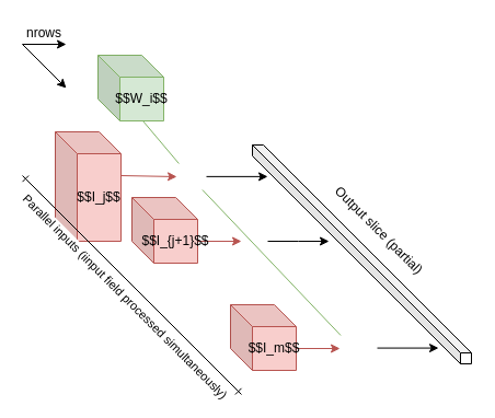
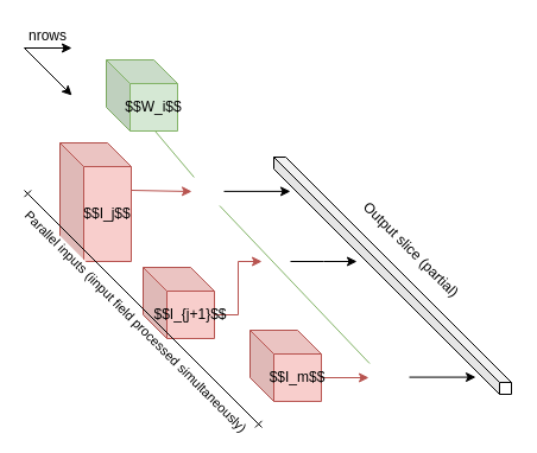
  <mxCell id="0" />
  <mxCell id="1" parent="0" />
  <mxCell id="2" value="" style="endArrow=none;html=1;fillColor=#d5e8d4;strokeColor=#82b366;" parent="1" source="15" target="14" edge="1"><mxGeometry width="50" height="50" relative="1" as="geometry"><mxPoint x="370" y="370" as="sourcePoint" /><mxPoint x="110" y="90" as="targetPoint" /></mxGeometry></mxCell>
  <mxCell id="3" value="$$I_j$$" style="shape=cube;whiteSpace=wrap;html=1;boundedLbl=1;backgroundOutline=1;darkOpacity=0.05;darkOpacity2=0.1;fillColor=#f8cecc;strokeColor=#b85450;" parent="1" vertex="1"><mxGeometry x="50" y="120" width="60" height="100" as="geometry" /></mxCell>
  <mxCell id="4" value="$$W_i$$" style="shape=cube;whiteSpace=wrap;html=1;boundedLbl=1;backgroundOutline=1;darkOpacity=0.05;darkOpacity2=0.1;fillColor=#d5e8d4;strokeColor=#82b366;" parent="1" vertex="1"><mxGeometry x="89" y="50" width="60" height="60" as="geometry" /></mxCell>
  <mxCell id="5" style="edgeStyle=orthogonalEdgeStyle;rounded=0;orthogonalLoop=1;jettySize=auto;html=1;exitX=0;exitY=0;exitDx=60;exitDy=40;exitPerimeter=0;entryX=0.5;entryY=1;entryDx=0;entryDy=0;fillColor=#f8cecc;strokeColor=#b85450;" parent="1" source="6" target="12" edge="1"><mxGeometry relative="1" as="geometry" /></mxCell>
- <mxCell id="6" value="$$I_{j+1}$$" style="shape=cube;whiteSpace=wrap;html=1;boundedLbl=1;backgroundOutline=1;darkOpacity=0.05;darkOpacity2=0.1;fillColor=#f8cecc;strokeColor=#b85450;" parent="1" vertex="1"><mxGeometry x="120" y="180" width="60" height="60" as="geometry" /></mxCell>
+ <mxCell id="6" value="$$I_{j+1}$$" style="shape=cube;whiteSpace=wrap;html=1;boundedLbl=1;backgroundOutline=1;darkOpacity=0.05;darkOpacity2=0.1;fillColor=#f8cecc;strokeColor=#b85450;" parent="1" vertex="1"><mxGeometry x="120" y="225" width="60" height="60" as="geometry" /></mxCell>
  <mxCell id="7" style="edgeStyle=orthogonalEdgeStyle;rounded=0;orthogonalLoop=1;jettySize=auto;html=1;exitX=0;exitY=0;exitDx=60;exitDy=40;exitPerimeter=0;endArrow=classic;endFill=1;fillColor=#f8cecc;strokeColor=#b85450;" parent="1" source="8" target="15" edge="1"><mxGeometry relative="1" as="geometry" /></mxCell>
  <mxCell id="8" value="$$I_m$$" style="shape=cube;whiteSpace=wrap;html=1;boundedLbl=1;backgroundOutline=1;darkOpacity=0.05;darkOpacity2=0.1;fillColor=#f8cecc;strokeColor=#b85450;" parent="1" vertex="1"><mxGeometry x="210" y="278" width="60" height="60" as="geometry" /></mxCell>
  <mxCell id="9" value="" style="shape=cube;whiteSpace=wrap;html=1;boundedLbl=1;backgroundOutline=1;darkOpacity=0.05;darkOpacity2=0.1;size=190;" parent="1" vertex="1"><mxGeometry x="230" y="132" width="200" height="200" as="geometry" /></mxCell>
  <mxCell id="10" value="" style="endArrow=classic;html=1;entryX=0.5;entryY=1;entryDx=0;entryDy=0;exitX=0;exitY=0;exitDx=60;exitDy=40;exitPerimeter=0;endFill=1;fillColor=#f8cecc;strokeColor=#b85450;" parent="1" source="3" target="14" edge="1"><mxGeometry width="50" height="50" relative="1" as="geometry"><mxPoint x="10" y="240" as="sourcePoint" /><mxPoint x="60" y="190" as="targetPoint" /></mxGeometry></mxCell>
  <mxCell id="11" style="edgeStyle=orthogonalEdgeStyle;rounded=0;orthogonalLoop=1;jettySize=auto;html=1;exitX=0.5;exitY=0;exitDx=0;exitDy=0;endArrow=classic;endFill=1;" parent="1" source="12" edge="1"><mxGeometry relative="1" as="geometry"><mxPoint x="300" y="220" as="targetPoint" /></mxGeometry></mxCell>
  <mxCell id="12" value="" style="shape=image;html=1;verticalAlign=top;verticalLabelPosition=bottom;labelBackgroundColor=#ffffff;imageAspect=0;aspect=fixed;image=https://cdn2.iconfinder.com/data/icons/crystalproject/Open-Office-Icons/stock_draw-sphere.png;direction=south;" parent="1" vertex="1"><mxGeometry x="220" y="208" width="24" height="24" as="geometry" /></mxCell>
  <mxCell id="13" value="" style="endArrow=none;html=1;fillColor=#d5e8d4;strokeColor=#82b366;" parent="1" source="14" edge="1"><mxGeometry width="50" height="50" relative="1" as="geometry"><mxPoint x="370" y="370" as="sourcePoint" /><mxPoint x="130" y="110" as="targetPoint" /></mxGeometry></mxCell>
  <mxCell id="14" value="" style="shape=image;html=1;verticalAlign=top;verticalLabelPosition=bottom;labelBackgroundColor=#ffffff;imageAspect=0;aspect=fixed;image=https://cdn2.iconfinder.com/data/icons/crystalproject/Open-Office-Icons/stock_draw-sphere.png;direction=south;" parent="1" vertex="1"><mxGeometry x="161" y="149" width="24" height="24" as="geometry" /></mxCell>
  <mxCell id="15" value="" style="shape=image;html=1;verticalAlign=top;verticalLabelPosition=bottom;labelBackgroundColor=#ffffff;imageAspect=0;aspect=fixed;image=https://cdn2.iconfinder.com/data/icons/crystalproject/Open-Office-Icons/stock_draw-sphere.png;direction=south;" parent="1" vertex="1"><mxGeometry x="310" y="306" width="24" height="24" as="geometry" /></mxCell>
  <mxCell id="16" style="edgeStyle=orthogonalEdgeStyle;rounded=0;orthogonalLoop=1;jettySize=auto;html=1;exitX=0.5;exitY=0;exitDx=0;exitDy=0;endArrow=classic;endFill=1;" parent="1" edge="1"><mxGeometry relative="1" as="geometry"><mxPoint x="344" y="317.58" as="sourcePoint" /><mxPoint x="400" y="317.58" as="targetPoint" /></mxGeometry></mxCell>
  <mxCell id="17" style="edgeStyle=orthogonalEdgeStyle;rounded=0;orthogonalLoop=1;jettySize=auto;html=1;exitX=0.5;exitY=0;exitDx=0;exitDy=0;endArrow=classic;endFill=1;" parent="1" edge="1"><mxGeometry relative="1" as="geometry"><mxPoint x="188" y="160.88" as="sourcePoint" /><mxPoint x="244" y="160.88" as="targetPoint" /></mxGeometry></mxCell>
  <mxCell id="18" value="Output slice (partial)" style="text;html=1;strokeColor=none;fillColor=none;align=center;verticalAlign=middle;whiteSpace=wrap;rounded=0;rotation=45;" parent="1" vertex="1"><mxGeometry x="280.5" y="198.84" width="130" height="22.32" as="geometry" /></mxCell>
  <mxCell id="19" value="" style="endArrow=classic;html=1;" edge="1" parent="1"><mxGeometry width="50" height="50" relative="1" as="geometry"><mxPoint x="20" y="40" as="sourcePoint" /><mxPoint x="60" y="40" as="targetPoint" /></mxGeometry></mxCell>
  <mxCell id="20" value="" style="endArrow=classic;html=1;" edge="1" parent="1"><mxGeometry width="50" height="50" relative="1" as="geometry"><mxPoint x="20" y="40" as="sourcePoint" /><mxPoint x="60" y="80" as="targetPoint" /></mxGeometry></mxCell>
  <mxCell id="21" value="nrows" style="text;html=1;strokeColor=none;fillColor=none;align=center;verticalAlign=middle;whiteSpace=wrap;rounded=0;" vertex="1" parent="1"><mxGeometry x="20" y="20" width="40" height="20" as="geometry" /></mxCell>
  <mxCell id="22" value="" style="endArrow=ERone;html=1;endFill=0;startArrow=ERone;startFill=0;" edge="1" parent="1"><mxGeometry width="50" height="50" relative="1" as="geometry"><mxPoint x="220" y="360" as="sourcePoint" /><mxPoint x="20" y="160" as="targetPoint" /></mxGeometry></mxCell>
  <mxCell id="23" value="Parallel inputs (iinput field processed simultaneously)" style="edgeLabel;html=1;align=center;verticalAlign=middle;resizable=0;points=[];rotation=45;" vertex="1" connectable="0" parent="22"><mxGeometry x="0.113" relative="1" as="geometry"><mxPoint x="5.38" y="20.92" as="offset" /></mxGeometry></mxCell>
